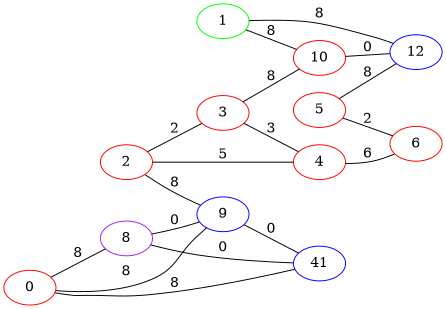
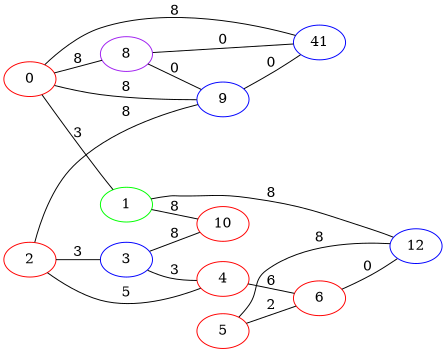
  graph {
    rankdir=LR
    node [color=red weight=1]
    1 [color=green weight=2]
    0
    8 [color=purple weight=4]
    9 [color=blue weight=3]
    n5 [color=blue label=41 weight=3]
    10 [weight=3]
    12 [color=blue weight=3]
    2
-   3
+   3 [color=blue]
    4
    6
    5
    1 -- 10 [label=8]
    1 -- 12 [label=8]
+   0 -- 1 [label=3]
    0 -- 8 [label=8]
    0 -- 9 [label=8]
    0 -- n5 [label=8]
    8 -- 9 [label=0]
    8 -- n5 [label=0]
    9 -- n5 [label=0]
-   10 -- 12 [label=0]
+   6 -- 12 [label=0]
    2 -- 9 [label=8]
-   2 -- 3 [label=2]
+   2 -- 3 [label=3]
    2 -- 4 [label=5]
    3 -- 10 [label=8]
    3 -- 4 [label=3]
    4 -- 6 [label=6]
    5 -- 12 [label=8]
    5 -- 6 [label=2]
  }
